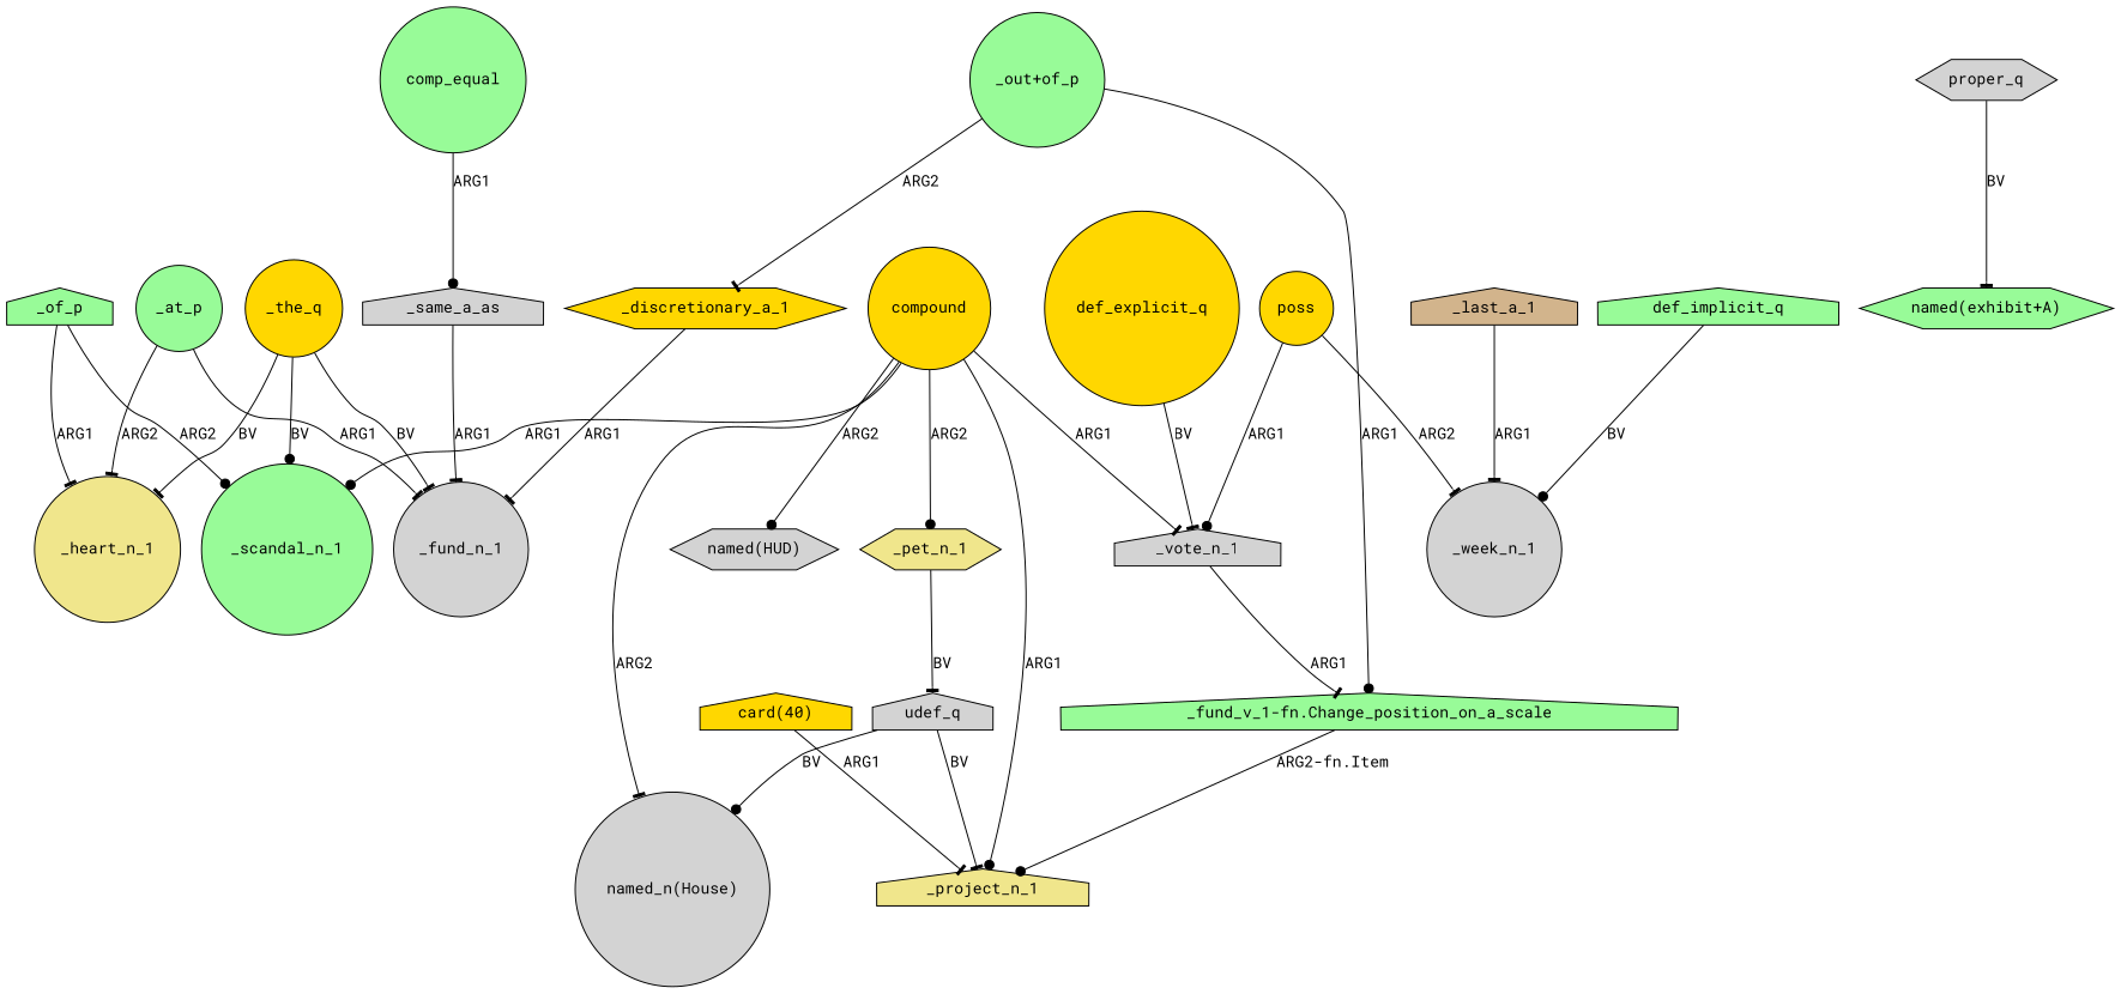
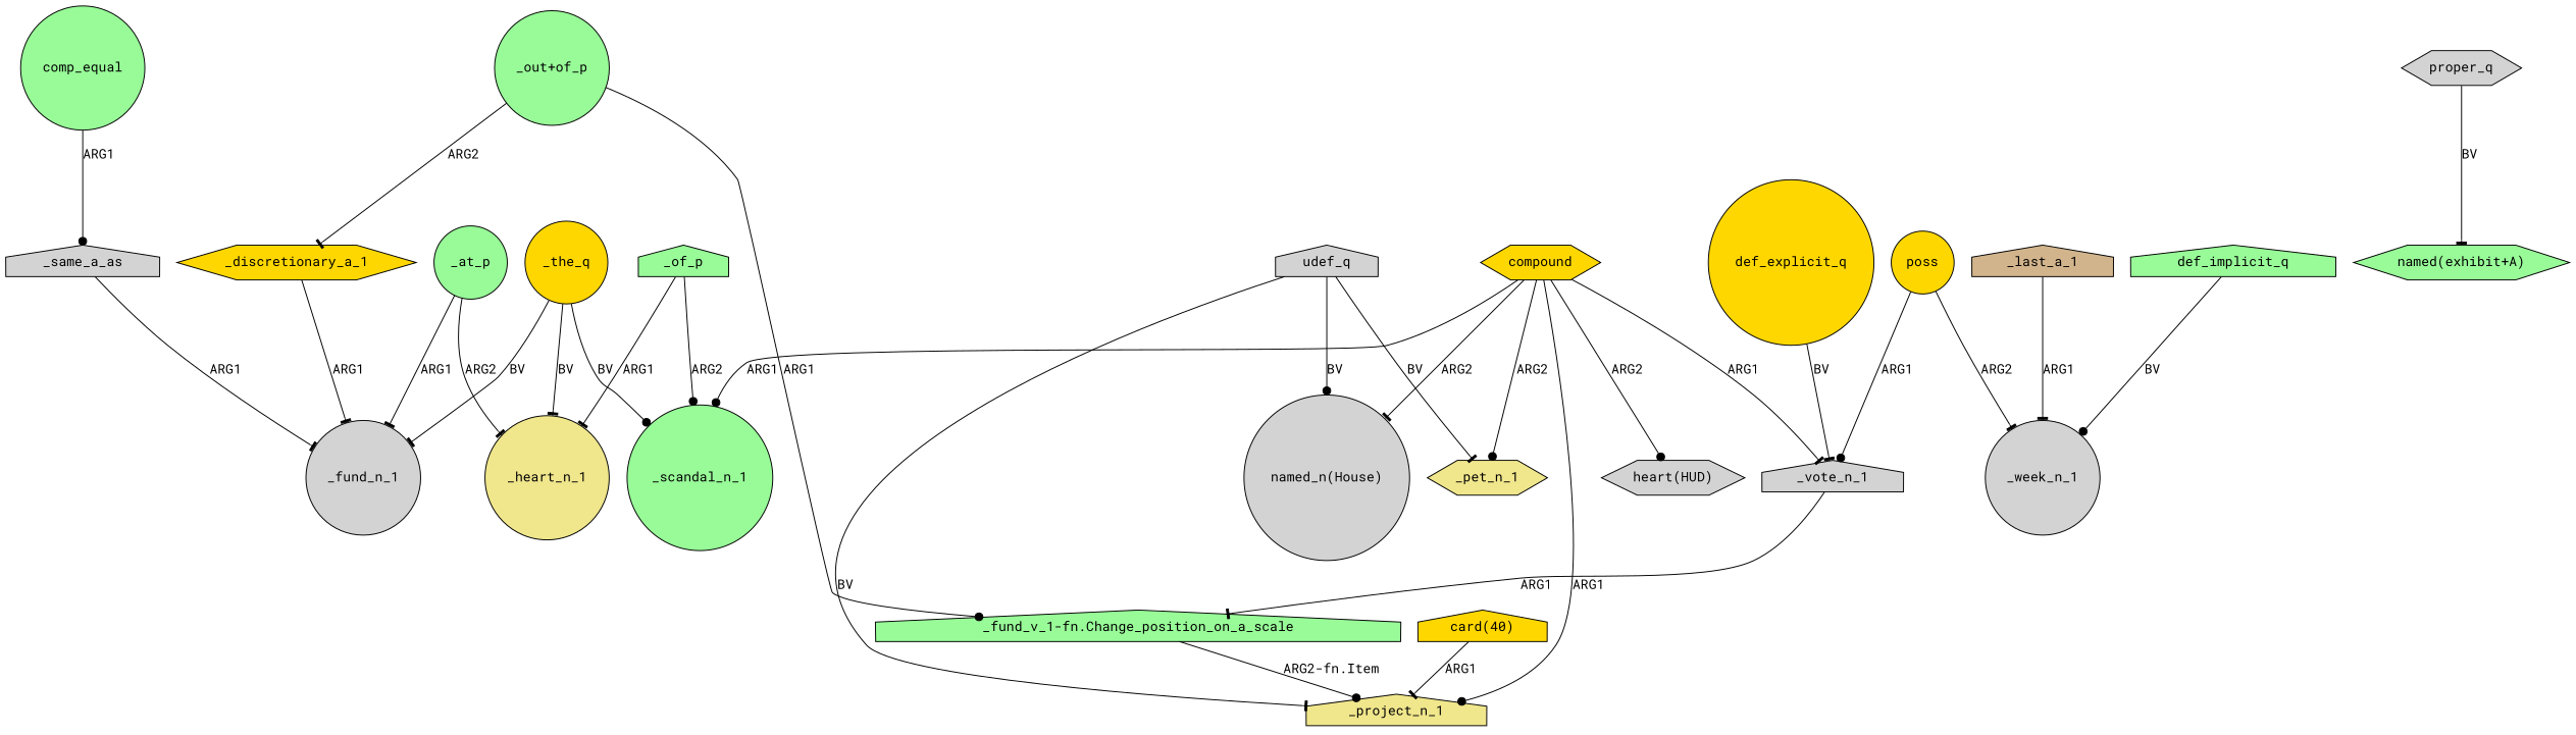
  digraph {
    fontname="Roboto Mono"
    node [fillcolor=palegreen fontname="Roboto Mono" shape=circle style=filled]
    edge [arrowhead=tee fontname="Roboto Mono"]
    _heart_n_1 [fillcolor=khaki]
    _at_p
    _fund_n_1 [fillcolor=lightgrey]
    udef_q [fillcolor=lightgrey shape=house]
    _project_n_1 [fillcolor=khaki shape=house]
    "named_n(House)" [fillcolor=lightgrey]
    _pet_n_1 [fillcolor=khaki shape=hexagon]
    _the_q [fillcolor=gold]
    _scandal_n_1
    poss [fillcolor=gold]
    _week_n_1 [fillcolor=lightgrey]
    _vote_n_1 [fillcolor=lightgrey shape=house]
    "_fund_v_1-fn.Change_position_on_a_scale" [shape=house]
    def_explicit_q [fillcolor=gold]
    _of_p [shape=house]
    "_out+of_p"
    _discretionary_a_1 [fillcolor=gold shape=hexagon]
    "card(40)" [fillcolor=gold shape=house]
    proper_q [fillcolor=lightgrey shape=hexagon]
    "named(exhibit+A)" [shape=hexagon]
-   "named(HUD)" [fillcolor=lightgrey shape=hexagon]
-   compound [fillcolor=gold]
+   "named(HUD)" [fillcolor=lightgrey shape=hexagon label="heart(HUD)"]
+   compound [fillcolor=gold shape=hexagon]
    _last_a_1 [fillcolor=tan shape=house]
    def_implicit_q [shape=house]
    _same_a_as [fillcolor=lightgrey shape=house]
    comp_equal
    _at_p -> _heart_n_1 [label=ARG2]
    _at_p -> _fund_n_1 [label=ARG1]
    udef_q -> _project_n_1 [label=BV]
    udef_q -> "named_n(House)" [arrowhead=dot label=BV]
-   _pet_n_1 -> udef_q [label=BV]
+   udef_q -> _pet_n_1 [label=BV]
    _the_q -> _heart_n_1 [label=BV]
    _the_q -> _fund_n_1 [label=BV]
    _the_q -> _scandal_n_1 [arrowhead=dot label=BV]
    poss -> _week_n_1 [label=ARG2]
    poss -> _vote_n_1 [arrowhead=dot label=ARG1]
    _vote_n_1 -> "_fund_v_1-fn.Change_position_on_a_scale" [label=ARG1]
    "_fund_v_1-fn.Change_position_on_a_scale" -> _project_n_1 [arrowhead=dot label="ARG2-fn.Item"]
    def_explicit_q -> _vote_n_1 [label=BV]
    _of_p -> _heart_n_1 [label=ARG1]
    _of_p -> _scandal_n_1 [arrowhead=dot label=ARG2]
    "_out+of_p" -> "_fund_v_1-fn.Change_position_on_a_scale" [arrowhead=dot label=ARG1]
    "_out+of_p" -> _discretionary_a_1 [label=ARG2]
    _discretionary_a_1 -> _fund_n_1 [label=ARG1]
    "card(40)" -> _project_n_1 [label=ARG1]
    proper_q -> "named(exhibit+A)" [label=BV]
    compound -> _project_n_1 [arrowhead=dot label=ARG1]
    compound -> "named_n(House)" [label=ARG2]
    compound -> _pet_n_1 [arrowhead=dot label=ARG2]
    compound -> _scandal_n_1 [arrowhead=dot label=ARG1]
    compound -> _vote_n_1 [label=ARG1]
    compound -> "named(HUD)" [arrowhead=dot label=ARG2]
    _last_a_1 -> _week_n_1 [label=ARG1]
    def_implicit_q -> _week_n_1 [arrowhead=dot label=BV]
    _same_a_as -> _fund_n_1 [label=ARG1]
    comp_equal -> _same_a_as [arrowhead=dot label=ARG1]
  }
